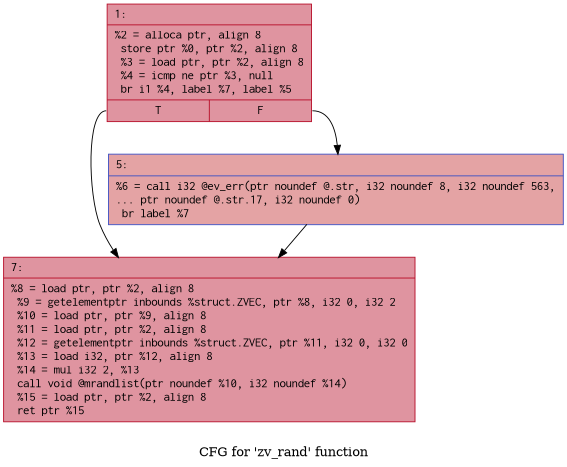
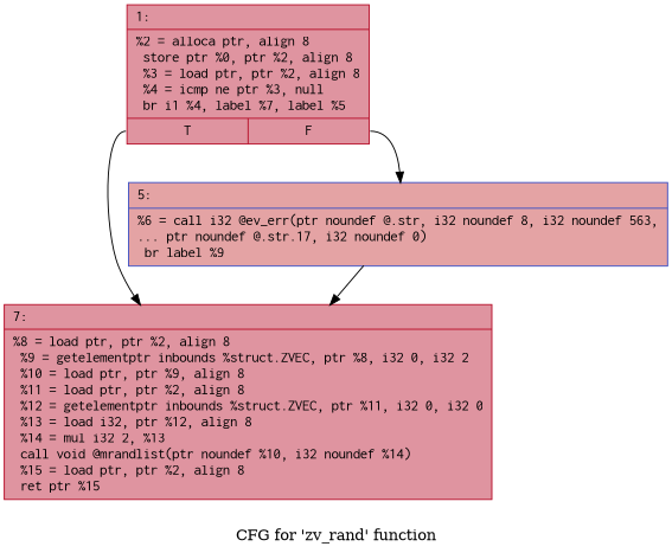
  digraph {
    label="CFG for 'zv_rand' function"
    node [color="#b70d28ff" fillcolor="#b70d2870" fontname=Courier shape=record style=filled]
    n1 [label="{1:\l|  %2 = alloca ptr, align 8\l  store ptr %0, ptr %2, align 8\l  %3 = load ptr, ptr %2, align 8\l  %4 = icmp ne ptr %3, null\l  br i1 %4, label %7, label %5\l|{<s0>T|<s1>F}}"]
    n2 [label="{7:\l|  %8 = load ptr, ptr %2, align 8\l  %9 = getelementptr inbounds %struct.ZVEC, ptr %8, i32 0, i32 2\l  %10 = load ptr, ptr %9, align 8\l  %11 = load ptr, ptr %2, align 8\l  %12 = getelementptr inbounds %struct.ZVEC, ptr %11, i32 0, i32 0\l  %13 = load i32, ptr %12, align 8\l  %14 = mul i32 2, %13\l  call void @mrandlist(ptr noundef %10, i32 noundef %14)\l  %15 = load ptr, ptr %2, align 8\l  ret ptr %15\l}"]
-   n3 [color="#3d50c3ff" fillcolor="#c32e3170" label="{5:\l|  %6 = call i32 @ev_err(ptr noundef @.str, i32 noundef 8, i32 noundef 563,\l... ptr noundef @.str.17, i32 noundef 0)\l  br label %7\l}"]
+   n3 [color="#3d50c3ff" fillcolor="#c32e3170" label="{5:\l|  %6 = call i32 @ev_err(ptr noundef @.str, i32 noundef 8, i32 noundef 563,\l... ptr noundef @.str.17, i32 noundef 0)\l  br label %9\l}"]
    n1 -> n2 [tailport=s0]
    n1 -> n3 [tailport=s1]
    n3 -> n2
  }
